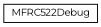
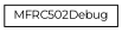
  digraph {
    rankdir=TB
    fontname=Montserrat
-   n1 [color=black fillcolor=white fontname=Montserrat fontsize=10 height=0.2 label=MFRC522Debug shape=record style=filled width=0.4]
+   n1 [color=black fillcolor=white fontname=Montserrat fontsize=10 height=0.2 label=MFRC502Debug shape=record style=filled width=0.4]
  }
